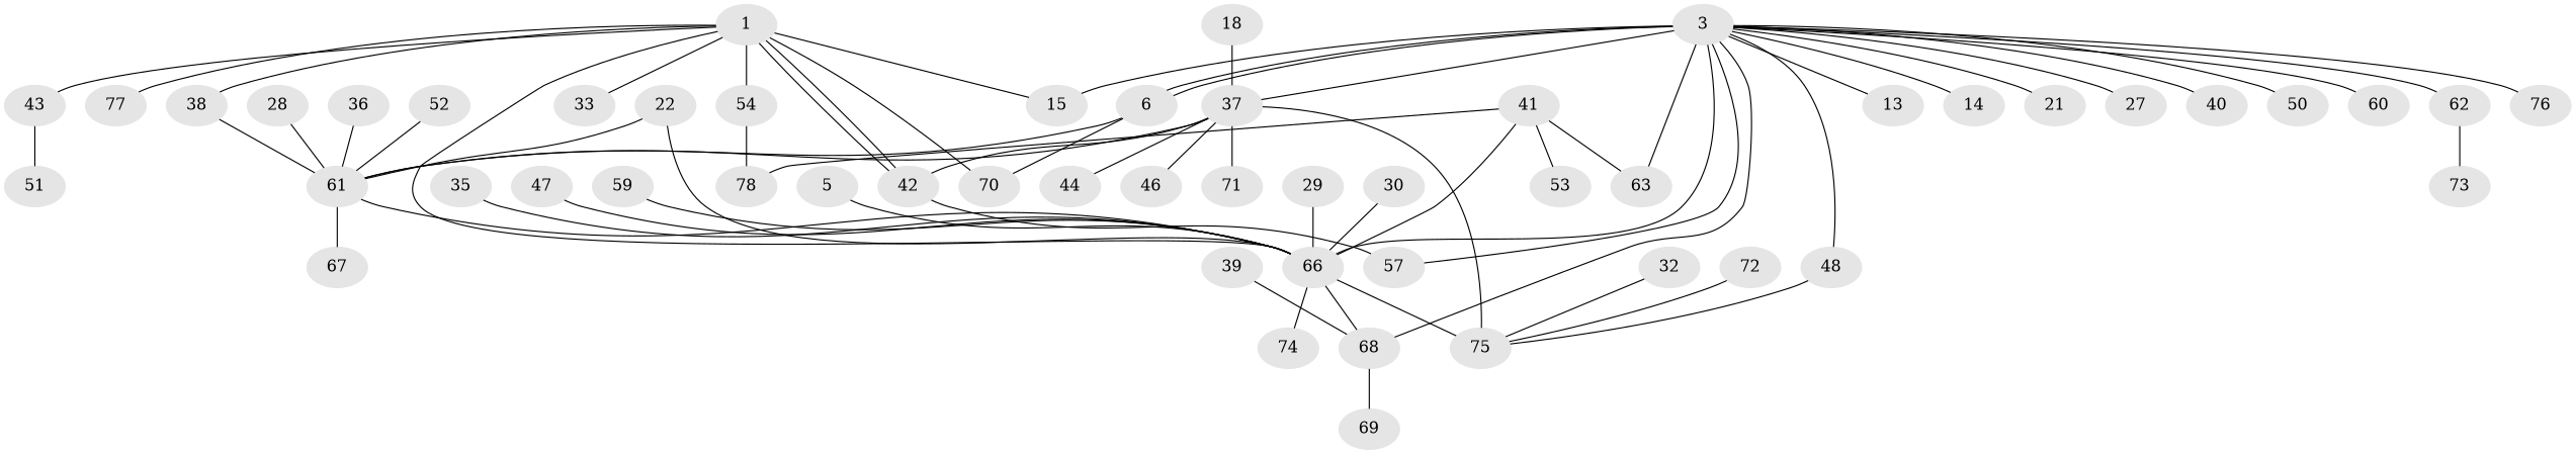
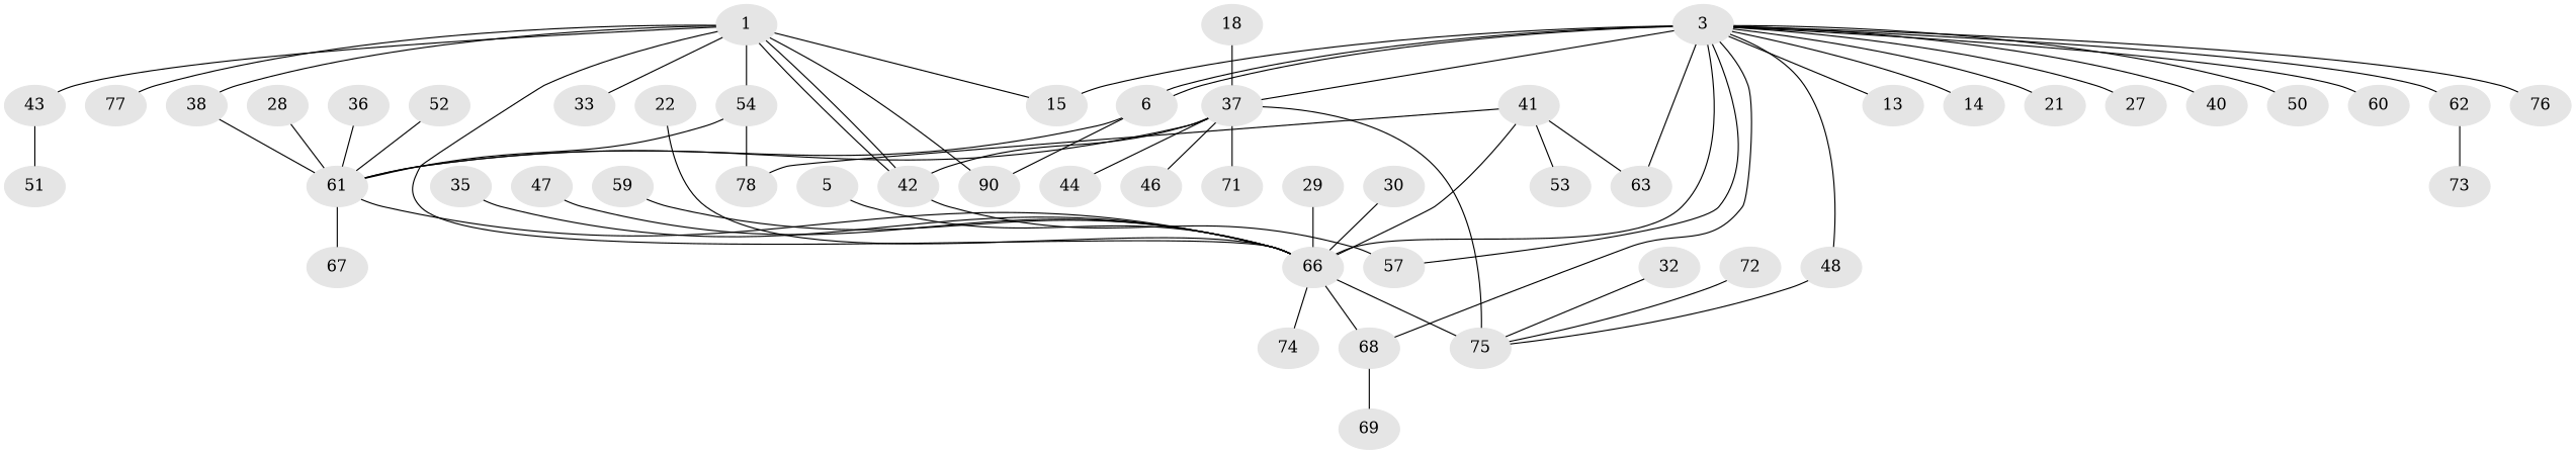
  graph {
    node [color=gray90 style=filled]
    1
    15
    33
    38
    42
    43
    54 [super="+4+12"]
    66 [super="+17+64+56+65"]
-   70 [super="+16"]
+   70 [super="+16" label=90]
    77
    61 [super="+49+24+58"]
    57
    51
    78
    68 [super="+34"]
    75 [super="+11"]
    74
    3
    6
    13
    14
    21
    27
    37 [super="+25+10"]
    40
    48 [super="+7"]
    50
    60
    62
    63
    76
    44
    46
    71
    73
    69
    67
    n38 [label=5]
    18
    22
    28
    29
    30
    32
    35
    36
-   39
    41
    53
    47
    52 [super="+23"]
    59
    72 [super="+26"]
    1 -- 15
    1 -- 33
    1 -- 38
    1 -- 42
    1 -- 42
    1 -- 43
    1 -- 54 [weight=3]
    1 -- 66
    1 -- 70 [weight=2]
    1 -- 77
    38 -- 61
    42 -- 57
    43 -- 51
-   22 -- 61
+   54 -- 61
    54 -- 78
    66 -- 68
    66 -- 75 [weight=2]
    66 -- 74
    61 -- 66 [weight=4]
    61 -- 67
    68 -- 69
    3 -- 15
    3 -- 66 [weight=8]
    3 -- 57
    3 -- 68
    3 -- 6
    3 -- 6
    3 -- 13
    3 -- 14
    3 -- 21
    3 -- 27
    3 -- 37 [weight=3]
    3 -- 40
    3 -- 48
    3 -- 50
    3 -- 60
    3 -- 62
    3 -- 63
    3 -- 76
    6 -- 70
    6 -- 61
    37 -- 42
    37 -- 61
    37 -- 75
    37 -- 44
    37 -- 46
    37 -- 71
    48 -- 75
    62 -- 73
    n38 -- 66
    18 -- 37
    22 -- 66
    28 -- 61
    29 -- 66 [weight=2]
    30 -- 66
    32 -- 75
    35 -- 66
    36 -- 61
-   39 -- 68
    41 -- 66
    41 -- 78
    41 -- 63
    41 -- 53
    47 -- 66
    52 -- 61
    59 -- 66
    72 -- 75
  }
